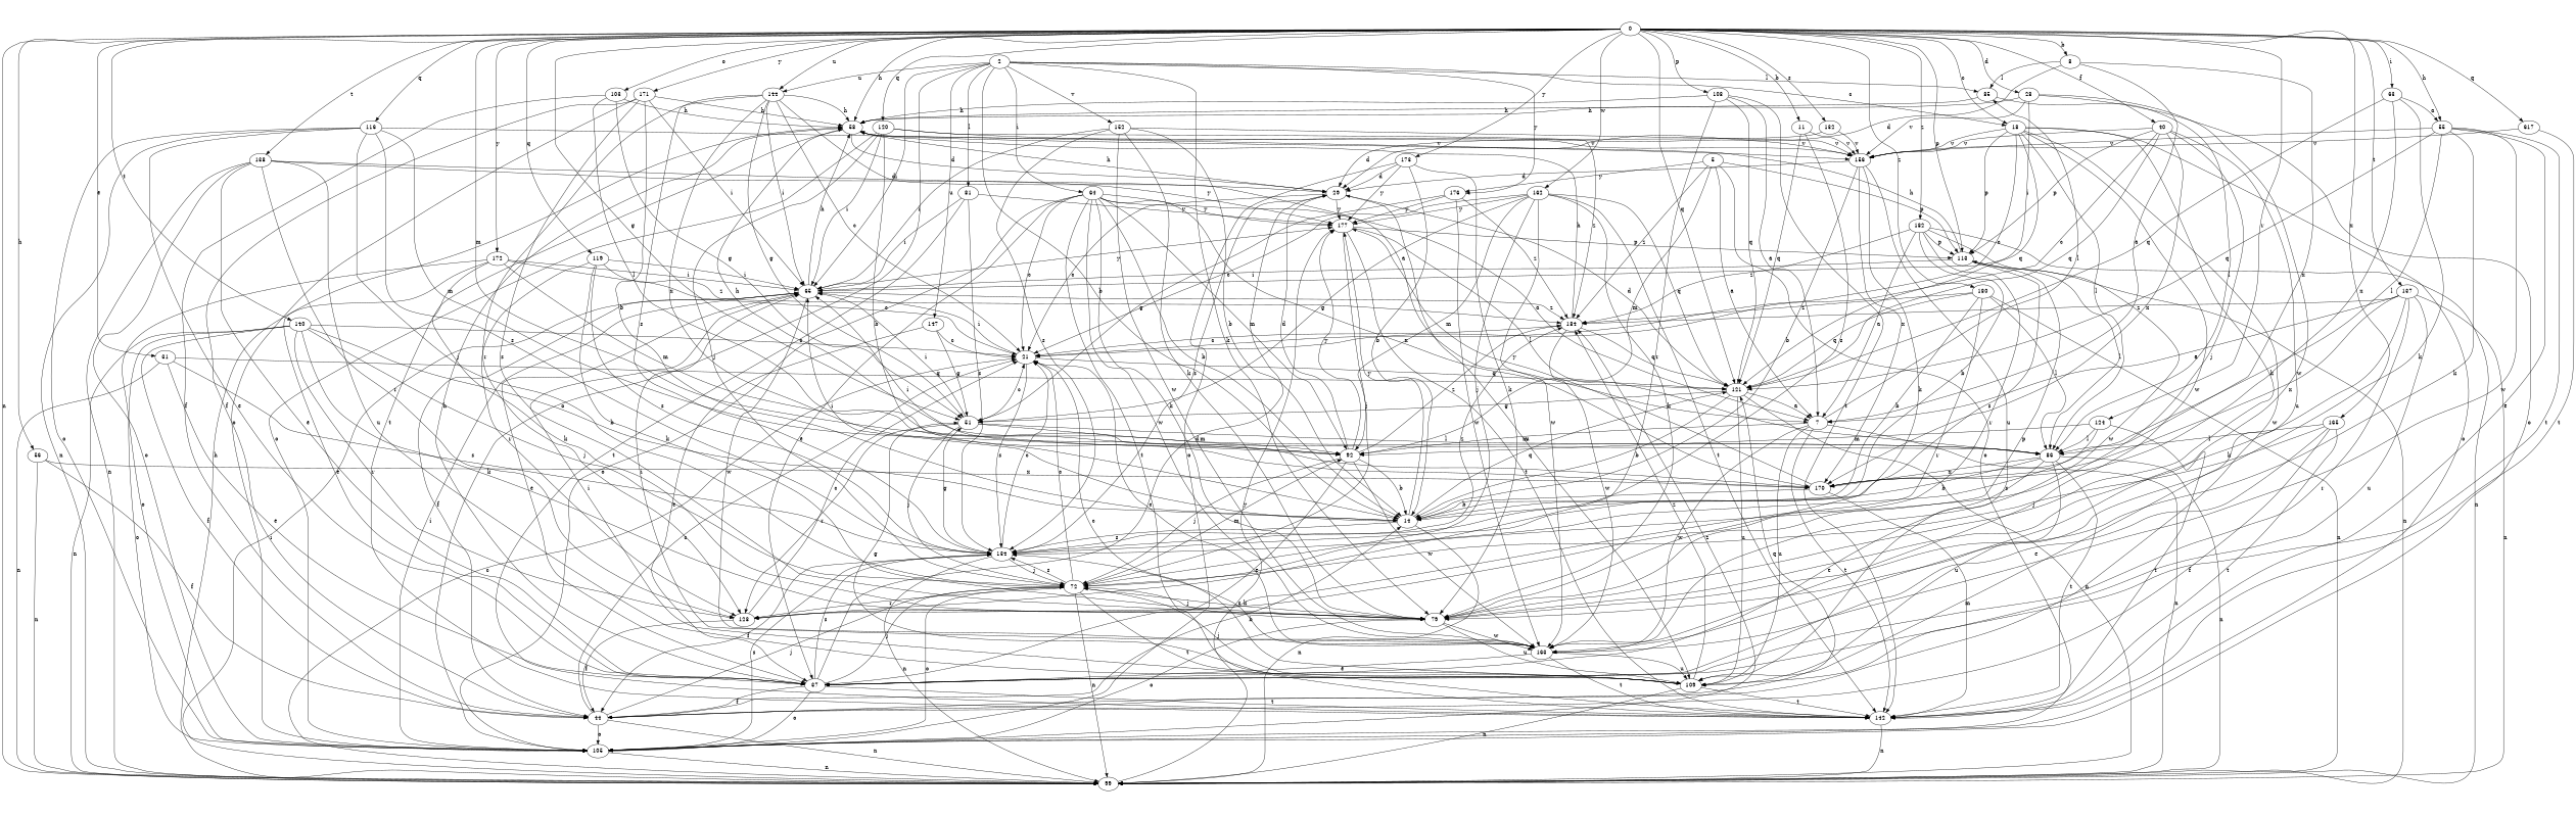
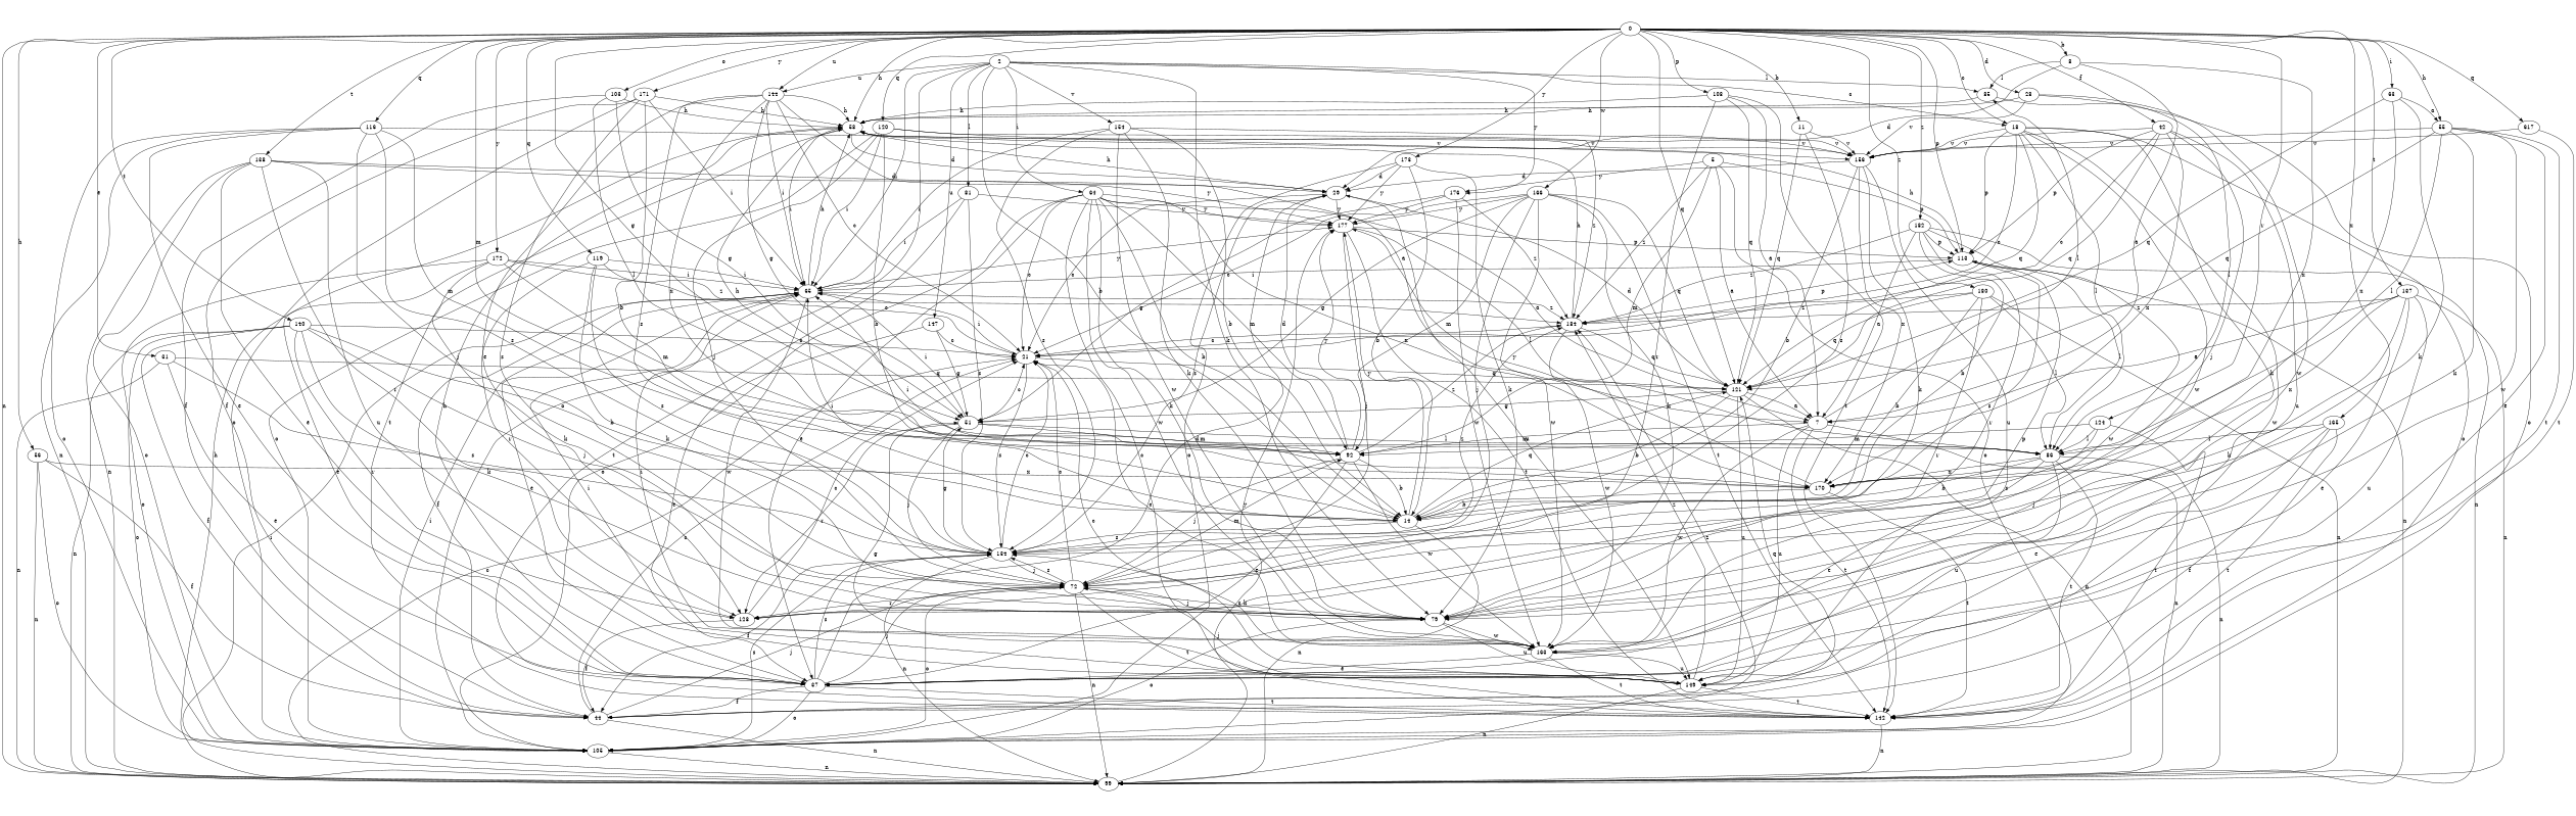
  strict digraph {
    0
    8
    11
    18
    28
    31
-   42 [label=40]
+   42
    51
    55
    56
    58
    63
    92
    99
    103
    108
    113
    116
    n19 [label=617]
    119
    120
    121
    124
-   132
    137
    138
    140
    144
-   162
+   162 [label=166]
    165
    171
    172
    173
    180
    182
    85
    7
    29
    170
    134
    156
    79
    105
    163
    21
    44
    86
    37
-   149 [label=109]
+   149
    72
    65
    128
    142
    14
    184
    177
    2
    64
    81
    147
-   152
+   152 [label=154]
    176
    5
    0 -> 8 [label=b]
    0 -> 11 [label=b]
    0 -> 18 [label=c]
    0 -> 28 [label=d]
    0 -> 31 [label=e]
    0 -> 42 [label=f]
    0 -> 51 [label=g]
    0 -> 55 [label=h]
    0 -> 56 [label=h]
    0 -> 58 [label=h]
    0 -> 63 [label=i]
    0 -> 92 [label=m]
    0 -> 99 [label=n]
    0 -> 103 [label=o]
    0 -> 108 [label=p]
    0 -> 113 [label=p]
    0 -> 116 [label=q]
    0 -> n19 [label=q]
    0 -> 119 [label=q]
    0 -> 120 [label=q]
    0 -> 121 [label=q]
    0 -> 124 [label=r]
-   0 -> 132 [label=s]
    0 -> 137 [label=t]
    0 -> 138 [label=t]
    0 -> 140 [label=t]
    0 -> 144 [label=u]
    0 -> 162 [label=w]
    0 -> 165 [label=x]
    0 -> 171 [label=y]
    0 -> 172 [label=y]
    0 -> 173 [label=y]
    0 -> 180 [label=z]
    0 -> 182 [label=z]
    8 -> 85 [label=l]
    8 -> 7 [label=a]
    8 -> 29 [label=d]
    8 -> 170 [label=x]
    11 -> 121 [label=q]
    11 -> 134 [label=s]
    11 -> 156 [label=v]
    18 -> 113 [label=p]
    18 -> 121 [label=q]
    18 -> 156 [label=v]
    18 -> 79 [label=k]
    18 -> 105 [label=o]
    18 -> 163 [label=w]
    18 -> 21 [label=c]
    18 -> 44 [label=w]
    18 -> 86 [label=l]
    28 -> 58 [label=h]
    28 -> 156 [label=v]
    28 -> 105 [label=o]
    28 -> 163 [label=w]
    31 -> 99 [label=n]
    31 -> 121 [label=q]
    31 -> 134 [label=s]
    31 -> 37 [label=e]
    42 -> 113 [label=p]
    42 -> 121 [label=q]
    42 -> 170 [label=x]
    42 -> 156 [label=v]
    42 -> 21 [label=c]
    42 -> 149 [label=u]
    42 -> 72 [label=j]
    51 -> 92 [label=m]
    51 -> 21 [label=c]
    51 -> 86 [label=l]
    51 -> 72 [label=j]
    51 -> 65 [label=i]
    51 -> 128 [label=r]
    55 -> 121 [label=q]
    55 -> 156 [label=v]
    55 -> 79 [label=k]
    55 -> 163 [label=w]
    55 -> 86 [label=l]
    55 -> 37 [label=e]
    55 -> 142 [label=t]
    56 -> 99 [label=n]
    56 -> 170 [label=x]
-   44 -> 105 [label=o]
+   56 -> 105 [label=o]
    56 -> 44 [label=f]
    58 -> 29 [label=d]
    58 -> 156 [label=v]
-   28 -> 65 [label=i]
+   58 -> 65 [label=i]
    58 -> 142 [label=t]
    63 -> 55 [label=a]
    63 -> 121 [label=q]
    63 -> 170 [label=x]
    63 -> 79 [label=k]
    92 -> 29 [label=d]
    92 -> 163 [label=w]
    92 -> 37 [label=e]
    92 -> 72 [label=j]
    92 -> 14 [label=b]
    92 -> 184 [label=z]
    92 -> 177 [label=y]
    99 -> 58 [label=h]
    99 -> 21 [label=c]
    99 -> 65 [label=i]
    99 -> 177 [label=y]
    103 -> 51 [label=g]
    103 -> 58 [label=h]
    103 -> 44 [label=f]
    103 -> 86 [label=l]
    108 -> 58 [label=h]
    108 -> 121 [label=q]
    108 -> 7 [label=a]
    108 -> 128 [label=r]
    108 -> 142 [label=t]
    113 -> 58 [label=h]
    113 -> 99 [label=n]
    113 -> 134 [label=s]
    113 -> 86 [label=l]
    113 -> 65 [label=i]
    116 -> 92 [label=m]
    116 -> 99 [label=n]
    116 -> 134 [label=s]
    116 -> 156 [label=v]
    116 -> 105 [label=o]
    116 -> 37 [label=e]
    116 -> 72 [label=j]
    n19 -> 156 [label=v]
    n19 -> 142 [label=t]
    119 -> 134 [label=s]
    119 -> 79 [label=k]
    119 -> 65 [label=i]
    119 -> 128 [label=r]
    119 -> 184 [label=z]
    120 -> 156 [label=v]
    120 -> 105 [label=o]
    120 -> 72 [label=j]
    120 -> 65 [label=i]
    120 -> 14 [label=b]
    120 -> 184 [label=z]
    121 -> 51 [label=g]
    121 -> 99 [label=n]
    121 -> 7 [label=a]
    121 -> 29 [label=d]
    121 -> 149 [label=u]
    121 -> 14 [label=b]
    124 -> 92 [label=m]
    124 -> 134 [label=s]
    124 -> 86 [label=l]
    124 -> 142 [label=t]
-   132 -> 29 [label=d]
-   132 -> 156 [label=v]
    137 -> 99 [label=n]
    137 -> 7 [label=a]
    137 -> 170 [label=x]
    137 -> 79 [label=k]
-   137 -> 37 [label=r]
+   137 -> 37 [label=e]
    137 -> 149 [label=u]
    137 -> 184 [label=z]
    138 -> 99 [label=n]
    138 -> 29 [label=d]
    138 -> 105 [label=o]
    138 -> 37 [label=e]
    138 -> 149 [label=u]
    138 -> 128 [label=r]
    138 -> 177 [label=y]
    140 -> 99 [label=n]
    140 -> 79 [label=k]
    140 -> 105 [label=o]
    140 -> 21 [label=c]
    140 -> 44 [label=f]
    140 -> 72 [label=j]
    140 -> 128 [label=r]
    140 -> 14 [label=b]
    144 -> 51 [label=g]
    144 -> 58 [label=h]
    144 -> 7 [label=a]
    144 -> 170 [label=x]
    144 -> 134 [label=s]
    144 -> 21 [label=c]
    144 -> 65 [label=i]
-   144 -> 128 [label=r]
+   144 -> 128 [label=e]
    162 -> 51 [label=g]
    162 -> 92 [label=m]
    162 -> 121 [label=q]
    162 -> 79 [label=k]
    162 -> 163 [label=w]
    162 -> 21 [label=c]
    162 -> 72 [label=j]
    162 -> 142 [label=t]
    162 -> 177 [label=y]
    165 -> 44 [label=f]
    165 -> 86 [label=l]
    165 -> 37 [label=e]
    165 -> 72 [label=j]
    165 -> 142 [label=t]
    171 -> 58 [label=h]
    171 -> 79 [label=s]
    171 -> 105 [label=o]
    171 -> 44 [label=f]
    171 -> 65 [label=i]
    171 -> 14 [label=b]
    172 -> 92 [label=m]
    172 -> 79 [label=k]
    172 -> 105 [label=o]
    172 -> 21 [label=c]
    172 -> 37 [label=e]
    172 -> 65 [label=i]
    173 -> 29 [label=d]
    173 -> 79 [label=k]
    173 -> 105 [label=o]
    173 -> 14 [label=b]
    173 -> 177 [label=y]
    180 -> 99 [label=n]
    180 -> 121 [label=q]
    180 -> 86 [label=l]
    180 -> 128 [label=r]
    180 -> 14 [label=b]
    180 -> 184 [label=z]
    182 -> 99 [label=n]
    182 -> 113 [label=p]
    182 -> 7 [label=a]
    182 -> 163 [label=w]
    182 -> 128 [label=r]
    182 -> 14 [label=b]
    182 -> 184 [label=z]
    85 -> 58 [label=h]
    85 -> 86 [label=l]
    7 -> 92 [label=m]
    7 -> 99 [label=n]
    7 -> 85 [label=l]
    7 -> 163 [label=w]
    7 -> 149 [label=u]
    7 -> 142 [label=t]
    29 -> 58 [label=h]
    29 -> 134 [label=s]
    29 -> 21 [label=c]
    29 -> 149 [label=u]
    29 -> 177 [label=y]
    170 -> 65 [label=i]
-   170 -> 142 [label=m]
+   170 -> 142 [label=t]
    170 -> 14 [label=b]
    170 -> 177 [label=y]
    134 -> 51 [label=g]
    134 -> 99 [label=n]
    134 -> 21 [label=c]
    134 -> 44 [label=f]
    134 -> 72 [label=j]
    134 -> 184 [label=z]
    156 -> 29 [label=d]
    156 -> 170 [label=x]
    156 -> 79 [label=k]
    156 -> 149 [label=u]
    156 -> 14 [label=b]
    79 -> 113 [label=p]
    79 -> 105 [label=o]
    79 -> 163 [label=w]
    79 -> 149 [label=u]
    79 -> 72 [label=j]
    105 -> 99 [label=n]
    105 -> 134 [label=s]
    105 -> 65 [label=i]
    105 -> 184 [label=z]
    163 -> 134 [label=s]
    163 -> 21 [label=c]
    163 -> 37 [label=e]
    163 -> 149 [label=u]
    163 -> 65 [label=i]
    163 -> 142 [label=t]
    21 -> 121 [label=q]
    21 -> 134 [label=s]
    21 -> 65 [label=i]
    44 -> 99 [label=n]
    44 -> 121 [label=q]
    44 -> 21 [label=c]
    44 -> 72 [label=j]
-   44 -> 14 [label=b]
    86 -> 58 [label=h]
    86 -> 99 [label=n]
    86 -> 170 [label=x]
    86 -> 37 [label=e]
    86 -> 149 [label=u]
    86 -> 142 [label=t]
    86 -> 14 [label=b]
    37 -> 58 [label=h]
    37 -> 29 [label=d]
    37 -> 134 [label=s]
    37 -> 105 [label=o]
    37 -> 44 [label=f]
    37 -> 72 [label=j]
    37 -> 142 [label=t]
    149 -> 51 [label=g]
    149 -> 99 [label=n]
    149 -> 21 [label=c]
    149 -> 72 [label=j]
    149 -> 65 [label=i]
    149 -> 142 [label=t]
    149 -> 184 [label=z]
    72 -> 92 [label=m]
    72 -> 99 [label=n]
    72 -> 134 [label=s]
    72 -> 79 [label=k]
    72 -> 105 [label=o]
    72 -> 21 [label=c]
    72 -> 128 [label=r]
    72 -> 142 [label=t]
    65 -> 58 [label=h]
    65 -> 163 [label=w]
    65 -> 44 [label=f]
    65 -> 37 [label=e]
    65 -> 184 [label=z]
    65 -> 177 [label=y]
    128 -> 21 [label=c]
    128 -> 44 [label=f]
    142 -> 99 [label=n]
    14 -> 99 [label=n]
    14 -> 121 [label=q]
    14 -> 134 [label=s]
    14 -> 65 [label=i]
    14 -> 177 [label=y]
    184 -> 58 [label=h]
+   184 -> 113 [label=p]
    184 -> 121 [label=q]
    184 -> 163 [label=w]
    184 -> 21 [label=c]
    177 -> 113 [label=p]
    177 -> 86 [label=l]
    177 -> 72 [label=j]
    177 -> 142 [label=t]
    2 -> 18 [label=c]
    2 -> 144 [label=u]
    2 -> 85 [label=l]
    2 -> 79 [label=k]
    2 -> 105 [label=o]
    2 -> 65 [label=i]
    2 -> 14 [label=b]
    2 -> 64 [label=i]
    2 -> 81 [label=l]
    2 -> 147 [label=u]
    2 -> 152 [label=v]
    2 -> 176 [label=y]
    64 -> 92 [label=m]
    64 -> 7 [label=a]
    64 -> 170 [label=x]
    64 -> 79 [label=k]
    64 -> 105 [label=o]
    64 -> 163 [label=w]
    64 -> 21 [label=c]
    64 -> 37 [label=e]
-   64 -> 142 [label=t]
+   64 -> 142 [label=c]
    64 -> 14 [label=b]
    64 -> 177 [label=y]
    81 -> 134 [label=s]
    81 -> 65 [label=i]
    81 -> 142 [label=t]
    81 -> 177 [label=y]
    147 -> 51 [label=g]
    147 -> 21 [label=c]
    147 -> 37 [label=e]
    152 -> 134 [label=s]
    152 -> 156 [label=v]
    152 -> 79 [label=k]
    152 -> 163 [label=w]
    152 -> 65 [label=i]
    152 -> 14 [label=b]
    176 -> 51 [label=g]
    176 -> 163 [label=w]
    176 -> 184 [label=z]
    176 -> 177 [label=y]
    5 -> 92 [label=m]
    5 -> 113 [label=p]
    5 -> 7 [label=a]
    5 -> 105 [label=o]
    5 -> 184 [label=z]
    5 -> 176 [label=y]
  }
